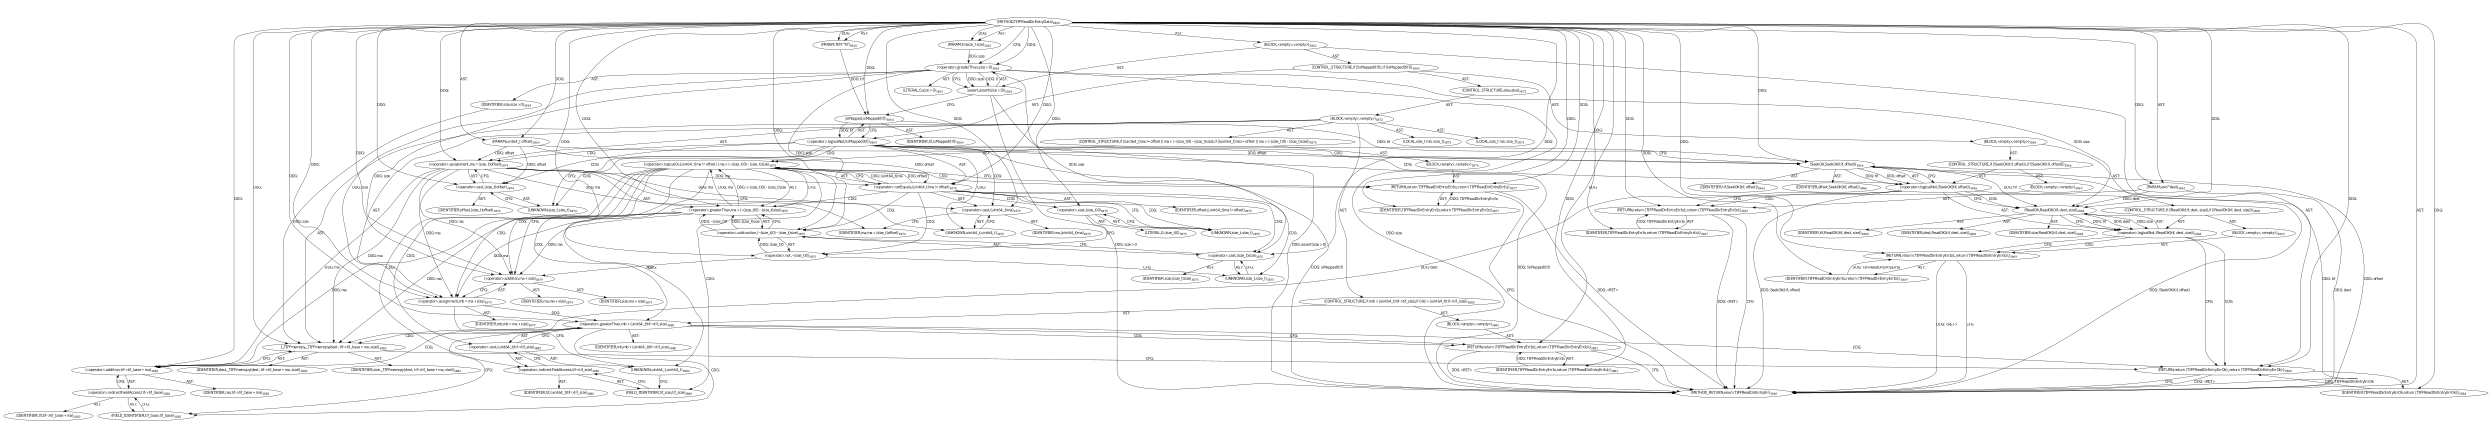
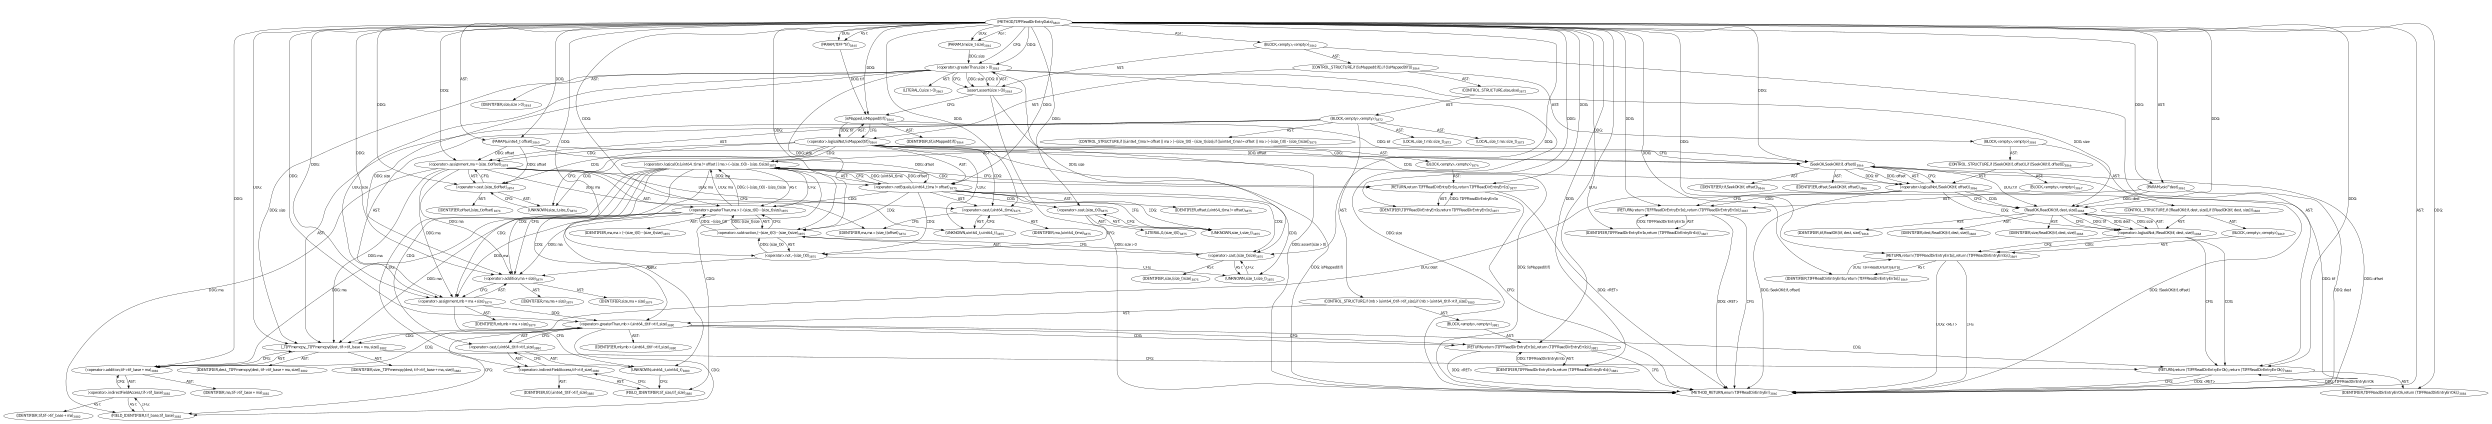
  digraph {
    fontname="IBM Plex Sans"
    node [fontname="IBM Plex Sans"]
    edge [fontname="IBM Plex Sans"]
    n1 [label=<(METHOD,TIFFReadDirEntryData)<SUB>3860</SUB>>]
    n2 [label=<(PARAM,TIFF *tif)<SUB>3860</SUB>>]
    n3 [label=<(PARAM,uint64_t offset)<SUB>3860</SUB>>]
    n4 [label=<(PARAM,tmsize_t size)<SUB>3861</SUB>>]
    n5 [label=<(PARAM,void *dest)<SUB>3861</SUB>>]
    n6 [label=<(BLOCK,&lt;empty&gt;,&lt;empty&gt;)<SUB>3862</SUB>>]
    n7 [label=<(&lt;operator&gt;.greaterThan,size &gt; 0)<SUB>3863</SUB>>]
    n8 [label=<(isMapped,isMapped(tif))<SUB>3864</SUB>>]
    n9 [label=<(SeekOK,SeekOK(tif, offset))<SUB>3866</SUB>>]
    n10 [label=<(RETURN,return (TIFFReadDirEntryErrIo);,return (TIFFReadDirEntryErrIo);)<SUB>3867</SUB>>]
    n11 [label=<(IDENTIFIER,TIFFReadDirEntryErrIo,return (TIFFReadDirEntryErrIo);)<SUB>3867</SUB>>]
    n12 [label=<(ReadOK,ReadOK(tif, dest, size))<SUB>3868</SUB>>]
    n13 [label=<(RETURN,return (TIFFReadDirEntryErrIo);,return (TIFFReadDirEntryErrIo);)<SUB>3869</SUB>>]
    n14 [label=<(IDENTIFIER,TIFFReadDirEntryErrIo,return (TIFFReadDirEntryErrIo);)<SUB>3869</SUB>>]
    n15 [label=<(&lt;operator&gt;.assignment,ma = (size_t)offset)<SUB>3874</SUB>>]
    n16 [label=<(&lt;operator&gt;.cast,(size_t)offset)<SUB>3874</SUB>>]
    n17 [label=<(&lt;operator&gt;.notEquals,(uint64_t)ma != offset)<SUB>3875</SUB>>]
    n18 [label=<(&lt;operator&gt;.cast,(uint64_t)ma)<SUB>3475</SUB>>]
    n19 [label=<(&lt;operator&gt;.greaterThan,ma &gt; (~(size_t)0) - (size_t)size)<SUB>3875</SUB>>]
    n20 [label=<(&lt;operator&gt;.subtraction,(~(size_t)0) - (size_t)size)<SUB>3875</SUB>>]
    n21 [label=<(&lt;operator&gt;.not,~(size_t)0)<SUB>3875</SUB>>]
    n22 [label=<(&lt;operator&gt;.cast,(size_t)0)<SUB>3875</SUB>>]
    n23 [label=<(&lt;operator&gt;.cast,(size_t)size)<SUB>3875</SUB>>]
    n24 [label=<(RETURN,return TIFFReadDirEntryErrIo;,return TIFFReadDirEntryErrIo;)<SUB>3877</SUB>>]
    n25 [label=<(IDENTIFIER,TIFFReadDirEntryErrIo,return TIFFReadDirEntryErrIo;)<SUB>3877</SUB>>]
    n26 [label=<(&lt;operator&gt;.assignment,mb = ma + size)<SUB>3879</SUB>>]
    n27 [label=<(&lt;operator&gt;.addition,ma + size)<SUB>3879</SUB>>]
    n28 [label=<(&lt;operator&gt;.greaterThan,mb &gt; (uint64_t)tif-&gt;tif_size)<SUB>3880</SUB>>]
    n29 [label=<(RETURN,return (TIFFReadDirEntryErrIo);,return (TIFFReadDirEntryErrIo);)<SUB>3881</SUB>>]
    n30 [label=<(IDENTIFIER,TIFFReadDirEntryErrIo,return (TIFFReadDirEntryErrIo);)<SUB>3881</SUB>>]
    n31 [label=<(_TIFFmemcpy,_TIFFmemcpy(dest, tif-&gt;tif_base + ma, size))<SUB>3882</SUB>>]
    n32 [label=<(&lt;operator&gt;.addition,tif-&gt;tif_base + ma)<SUB>3882</SUB>>]
    n33 [label=<(RETURN,return (TIFFReadDirEntryErrOk);,return (TIFFReadDirEntryErrOk);)<SUB>3884</SUB>>]
    n34 [label=<(IDENTIFIER,TIFFReadDirEntryErrOk,return (TIFFReadDirEntryErrOk);)<SUB>3884</SUB>>]
    n35 [label=<(METHOD_RETURN,enum TIFFReadDirEntryErr)<SUB>3860</SUB>>]
    n36 [label=<(assert,assert(size &gt; 0))<SUB>3863</SUB>>]
    n37 [label=<(CONTROL_STRUCTURE,if (!isMapped(tif)),if (!isMapped(tif)))<SUB>3864</SUB>>]
    n38 [label=<(IDENTIFIER,size,size &gt; 0)<SUB>3863</SUB>>]
    n39 [label=<(LITERAL,0,size &gt; 0)<SUB>3863</SUB>>]
    n40 [label=<(&lt;operator&gt;.logicalNot,!isMapped(tif))<SUB>3864</SUB>>]
    n41 [label=<(IDENTIFIER,tif,isMapped(tif))<SUB>3864</SUB>>]
    n42 [label=<(&lt;operator&gt;.logicalNot,!SeekOK(tif, offset))<SUB>3866</SUB>>]
    n43 [label=<(IDENTIFIER,tif,SeekOK(tif, offset))<SUB>3866</SUB>>]
    n44 [label=<(IDENTIFIER,offset,SeekOK(tif, offset))<SUB>3866</SUB>>]
    n45 [label=<(&lt;operator&gt;.logicalNot,!ReadOK(tif, dest, size))<SUB>3868</SUB>>]
    n46 [label=<(IDENTIFIER,tif,ReadOK(tif, dest, size))<SUB>3868</SUB>>]
    n47 [label=<(IDENTIFIER,dest,ReadOK(tif, dest, size))<SUB>3868</SUB>>]
    n48 [label=<(IDENTIFIER,size,ReadOK(tif, dest, size))<SUB>3868</SUB>>]
    n49 [label=<(UNKNOWN,uint64_t,uint64_t)<SUB>3875</SUB>>]
    n50 [label=<(IDENTIFIER,ma,ma = (size_t)offset)<SUB>3874</SUB>>]
    n51 [label=<(UNKNOWN,size_t,size_t)<SUB>3874</SUB>>]
    n52 [label=<(IDENTIFIER,offset,(size_t)offset)<SUB>3874</SUB>>]
    n53 [label=<(&lt;operator&gt;.logicalOr,(uint64_t)ma != offset || ma &gt; (~(size_t)0) - (size_t)size)<SUB>3875</SUB>>]
    n54 [label=<(IDENTIFIER,offset,(uint64_t)ma != offset)<SUB>3875</SUB>>]
    n55 [label=<(UNKNOWN,size_t,size_t)<SUB>3875</SUB>>]
    n56 [label=<(UNKNOWN,size_t,size_t)<SUB>3875</SUB>>]
    n57 [label=<(IDENTIFIER,ma,(uint64_t)ma)<SUB>3875</SUB>>]
+   n58 [label=<(IDENTIFIER,ma,ma &gt; (~(size_t)0) - (size_t)size)<SUB>3875</SUB>>]
    n59 [label=<(LITERAL,0,(size_t)0)<SUB>3875</SUB>>]
    n60 [label=<(IDENTIFIER,size,(size_t)size)<SUB>3875</SUB>>]
    n61 [label=<(UNKNOWN,uint64_t,uint64_t)<SUB>3880</SUB>>]
    n62 [label=<(IDENTIFIER,mb,mb = ma + size)<SUB>3879</SUB>>]
    n63 [label=<(IDENTIFIER,ma,ma + size)<SUB>3879</SUB>>]
    n64 [label=<(IDENTIFIER,size,ma + size)<SUB>3879</SUB>>]
    n65 [label=<(&lt;operator&gt;.cast,(uint64_t)tif-&gt;tif_size)<SUB>3880</SUB>>]
    n66 [label=<(IDENTIFIER,mb,mb &gt; (uint64_t)tif-&gt;tif_size)<SUB>3880</SUB>>]
    n67 [label=<(FIELD_IDENTIFIER,tif_base,tif_base)<SUB>3882</SUB>>]
    n68 [label=<(IDENTIFIER,dest,_TIFFmemcpy(dest, tif-&gt;tif_base + ma, size))<SUB>3882</SUB>>]
    n69 [label=<(IDENTIFIER,size,_TIFFmemcpy(dest, tif-&gt;tif_base + ma, size))<SUB>3882</SUB>>]
    n70 [label=<(&lt;operator&gt;.indirectFieldAccess,tif-&gt;tif_base)<SUB>3882</SUB>>]
    n71 [label=<(IDENTIFIER,ma,tif-&gt;tif_base + ma)<SUB>3882</SUB>>]
    n72 [label=<(BLOCK,&lt;empty&gt;,&lt;empty&gt;)<SUB>3865</SUB>>]
    n73 [label=<(CONTROL_STRUCTURE,else,else)<SUB>3872</SUB>>]
    n74 [label=<(CONTROL_STRUCTURE,if (!SeekOK(tif, offset)),if (!SeekOK(tif, offset)))<SUB>3866</SUB>>]
    n75 [label=<(CONTROL_STRUCTURE,if (!ReadOK(tif, dest, size)),if (!ReadOK(tif, dest, size)))<SUB>3868</SUB>>]
    n76 [label=<(BLOCK,&lt;empty&gt;,&lt;empty&gt;)<SUB>3872</SUB>>]
    n77 [label=<(&lt;operator&gt;.indirectFieldAccess,tif-&gt;tif_size)<SUB>3880</SUB>>]
    n78 [label=<(FIELD_IDENTIFIER,tif_size,tif_size)<SUB>3880</SUB>>]
    n79 [label=<(BLOCK,&lt;empty&gt;,&lt;empty&gt;)<SUB>3867</SUB>>]
    n80 [label=<(BLOCK,&lt;empty&gt;,&lt;empty&gt;)<SUB>3869</SUB>>]
    n81 [label=<(LOCAL,size_t ma: size_t)<SUB>3873</SUB>>]
    n82 [label=<(LOCAL,size_t mb: size_t)<SUB>3873</SUB>>]
    n83 [label=<(CONTROL_STRUCTURE,if ((uint64_t)ma != offset || ma &gt; (~(size_t)0) - (size_t)size),if ((uint64_t)ma != offset || ma &gt; (~(size_t)0) - (size_t)size))<SUB>3875</SUB>>]
    n84 [label=<(CONTROL_STRUCTURE,if (mb &gt; (uint64_t)tif-&gt;tif_size),if (mb &gt; (uint64_t)tif-&gt;tif_size))<SUB>3880</SUB>>]
    n85 [label=<(BLOCK,&lt;empty&gt;,&lt;empty&gt;)<SUB>3876</SUB>>]
    n86 [label=<(BLOCK,&lt;empty&gt;,&lt;empty&gt;)<SUB>3881</SUB>>]
    n87 [label=<(IDENTIFIER,tif,(uint64_t)tif-&gt;tif_size)<SUB>3880</SUB>>]
    n88 [label=<(IDENTIFIER,tif,tif-&gt;tif_base + ma)<SUB>3882</SUB>>]
    n1 -> n2 [label="AST: "]
    n1 -> n2 [label="DDG: "]
    n1 -> n3 [label="AST: "]
    n1 -> n3 [label="DDG: "]
    n1 -> n4 [label="AST: "]
    n1 -> n4 [label="DDG: "]
    n1 -> n5 [label="AST: "]
    n1 -> n5 [label="DDG: "]
    n1 -> n6 [label="AST: "]
    n1 -> n7 [label="CFG: "]
    n1 -> n7 [label="DDG: "]
    n1 -> n8 [label="DDG: "]
    n1 -> n9 [label="DDG: "]
    n1 -> n10 [label="DDG: "]
    n1 -> n11 [label="DDG: "]
    n1 -> n12 [label="DDG: "]
    n1 -> n13 [label="DDG: "]
    n1 -> n14 [label="DDG: "]
    n1 -> n15 [label="DDG: "]
    n1 -> n16 [label="DDG: "]
    n1 -> n17 [label="DDG: "]
    n1 -> n18 [label="DDG: "]
    n1 -> n19 [label="DDG: "]
    n1 -> n20 [label="DDG: "]
    n1 -> n21 [label="DDG: "]
    n1 -> n22 [label="DDG: "]
    n1 -> n23 [label="DDG: "]
    n1 -> n24 [label="DDG: "]
    n1 -> n25 [label="DDG: "]
    n1 -> n26 [label="DDG: "]
    n1 -> n27 [label="DDG: "]
    n1 -> n28 [label="DDG: "]
    n1 -> n29 [label="DDG: "]
    n1 -> n30 [label="DDG: "]
    n1 -> n31 [label="DDG: "]
    n1 -> n32 [label="DDG: "]
    n1 -> n33 [label="DDG: "]
    n1 -> n34 [label="DDG: "]
    n1 -> n35 [label="AST: "]
    n2 -> n8 [label="DDG: tif"]
    n3 -> n9 [label="DDG: offset"]
    n3 -> n15 [label="DDG: offset"]
    n3 -> n16 [label="DDG: offset"]
    n3 -> n17 [label="DDG: offset"]
    n4 -> n7 [label="DDG: size"]
    n5 -> n12 [label="DDG: dest"]
    n5 -> n31 [label="DDG: dest"]
    n5 -> n35 [label="DDG: dest"]
    n6 -> n33 [label="AST: "]
    n6 -> n36 [label="AST: "]
    n6 -> n37 [label="AST: "]
    n7 -> n12 [label="DDG: size"]
    n7 -> n20 [label="DDG: size"]
    n7 -> n23 [label="DDG: size"]
    n7 -> n26 [label="DDG: size"]
    n7 -> n27 [label="DDG: size"]
-   n38 -> n31 [label="DDG: size"]
+   n7 -> n31 [label="DDG: size"]
    n7 -> n35 [label="DDG: size"]
    n7 -> n36 [label="CFG: "]
    n7 -> n36 [label="DDG: size"]
    n7 -> n36 [label="DDG: 0"]
    n7 -> n38 [label="AST: "]
    n7 -> n39 [label="AST: "]
    n8 -> n9 [label="DDG: tif"]
    n8 -> n40 [label="CFG: "]
    n8 -> n40 [label="DDG: tif"]
    n8 -> n41 [label="AST: "]
    n9 -> n12 [label="DDG: tif"]
    n9 -> n35 [label="DDG: tif"]
    n9 -> n35 [label="DDG: offset"]
    n9 -> n42 [label="CFG: "]
    n9 -> n42 [label="DDG: tif"]
    n9 -> n42 [label="DDG: offset"]
    n9 -> n43 [label="AST: "]
    n9 -> n44 [label="AST: "]
    n10 -> n11 [label="AST: "]
    n10 -> n35 [label="CFG: "]
    n10 -> n35 [label="DDG: &lt;RET&gt;"]
    n11 -> n10 [label="DDG: TIFFReadDirEntryErrIo"]
    n12 -> n45 [label="CFG: "]
    n12 -> n45 [label="DDG: tif"]
    n12 -> n45 [label="DDG: dest"]
    n12 -> n45 [label="DDG: size"]
    n12 -> n46 [label="AST: "]
    n12 -> n47 [label="AST: "]
    n12 -> n48 [label="AST: "]
    n13 -> n14 [label="AST: "]
    n13 -> n35 [label="CFG: "]
    n13 -> n35 [label="DDG: &lt;RET&gt;"]
    n14 -> n13 [label="DDG: TIFFReadDirEntryErrIo"]
    n15 -> n16 [label="AST: "]
    n15 -> n17 [label="DDG: ma"]
    n15 -> n18 [label="DDG: ma"]
    n15 -> n19 [label="DDG: ma"]
    n15 -> n26 [label="DDG: ma"]
    n15 -> n27 [label="DDG: ma"]
    n15 -> n31 [label="DDG: ma"]
-   n15 -> n32 [label="DDG: ma"]
+   n15 -> n67 [label="DDG: ma"]
    n15 -> n49 [label="CFG: "]
    n15 -> n50 [label="AST: "]
    n16 -> n15 [label="CFG: "]
    n16 -> n51 [label="AST: "]
    n16 -> n52 [label="AST: "]
    n17 -> n18 [label="AST: "]
    n17 -> n19 [label="CDG: "]
    n17 -> n20 [label="CDG: "]
    n17 -> n21 [label="CDG: "]
    n17 -> n22 [label="CDG: "]
    n17 -> n23 [label="CDG: "]
    n17 -> n53 [label="CFG: "]
    n17 -> n53 [label="DDG: (uint64_t)ma"]
    n17 -> n53 [label="DDG: offset"]
    n17 -> n54 [label="AST: "]
    n17 -> n55 [label="CFG: "]
    n17 -> n55 [label="CDG: "]
    n17 -> n56 [label="CDG: "]
    n18 -> n49 [label="AST: "]
    n18 -> n50 [label="CFG: "]
    n18 -> n57 [label="AST: "]
    n19 -> n20 [label="AST: "]
    n19 -> n26 [label="DDG: ma"]
    n19 -> n27 [label="DDG: ma"]
    n19 -> n31 [label="DDG: ma"]
    n19 -> n32 [label="DDG: ma"]
    n19 -> n53 [label="CFG: "]
    n19 -> n53 [label="DDG: ma"]
    n19 -> n53 [label="DDG: (~(size_t)0) - (size_t)size"]
+   n19 -> n58 [label="AST: "]
    n20 -> n19 [label="CFG: "]
    n20 -> n19 [label="DDG: ~(size_t)0"]
    n20 -> n19 [label="DDG: (size_t)size"]
    n20 -> n21 [label="AST: "]
    n20 -> n23 [label="AST: "]
    n21 -> n20 [label="DDG: (size_t)0"]
    n21 -> n27 [label="AST: "]
    n21 -> n56 [label="CFG: "]
    n22 -> n21 [label="CFG: "]
    n22 -> n55 [label="AST: "]
    n22 -> n59 [label="AST: "]
    n23 -> n20 [label="CFG: "]
    n23 -> n56 [label="AST: "]
    n23 -> n60 [label="AST: "]
    n24 -> n25 [label="AST: "]
    n24 -> n35 [label="CFG: "]
    n24 -> n35 [label="DDG: &lt;RET&gt;"]
    n25 -> n24 [label="DDG: TIFFReadDirEntryErrIo"]
    n26 -> n27 [label="AST: "]
    n26 -> n28 [label="DDG: "]
    n26 -> n61 [label="CFG: "]
    n26 -> n62 [label="AST: "]
    n27 -> n26 [label="CFG: "]
    n27 -> n63 [label="AST: "]
    n27 -> n64 [label="AST: "]
    n28 -> n29 [label="CFG: "]
    n28 -> n29 [label="CDG: "]
    n28 -> n31 [label="CDG: "]
    n28 -> n32 [label="CDG: "]
    n28 -> n33 [label="CDG: "]
    n28 -> n65 [label="AST: "]
    n28 -> n66 [label="AST: "]
    n28 -> n67 [label="CFG: "]
    n28 -> n67 [label="CDG: "]
    n29 -> n30 [label="AST: "]
    n29 -> n35 [label="CFG: "]
    n29 -> n35 [label="DDG: &lt;RET&gt;"]
    n30 -> n29 [label="DDG: TIFFReadDirEntryErrIo"]
    n31 -> n32 [label="AST: "]
    n31 -> n33 [label="CFG: "]
    n31 -> n68 [label="AST: "]
    n31 -> n69 [label="AST: "]
    n32 -> n31 [label="CFG: "]
    n32 -> n70 [label="AST: "]
    n32 -> n71 [label="AST: "]
    n33 -> n34 [label="AST: "]
    n33 -> n35 [label="CFG: "]
    n33 -> n35 [label="DDG: &lt;RET&gt;"]
    n34 -> n33 [label="DDG: TIFFReadDirEntryErrOk"]
    n36 -> n7 [label="AST: "]
    n36 -> n8 [label="CFG: "]
    n36 -> n35 [label="DDG: size &gt; 0"]
    n36 -> n35 [label="DDG: assert(size &gt; 0)"]
    n37 -> n40 [label="AST: "]
    n37 -> n72 [label="AST: "]
    n37 -> n73 [label="AST: "]
    n40 -> n8 [label="AST: "]
    n40 -> n9 [label="CFG: "]
    n40 -> n9 [label="CDG: "]
    n40 -> n15 [label="CDG: "]
    n40 -> n16 [label="CDG: "]
    n40 -> n17 [label="AST: "]
    n40 -> n18 [label="CDG: "]
    n40 -> n35 [label="DDG: isMapped(tif)"]
    n40 -> n35 [label="DDG: !isMapped(tif)"]
    n40 -> n42 [label="CDG: "]
    n40 -> n49 [label="CDG: "]
    n40 -> n51 [label="CFG: "]
    n40 -> n51 [label="CDG: "]
    n40 -> n53 [label="CDG: "]
    n42 -> n9 [label="AST: "]
    n42 -> n10 [label="CFG: "]
    n42 -> n10 [label="CDG: "]
    n42 -> n12 [label="CFG: "]
    n42 -> n12 [label="CDG: "]
    n42 -> n35 [label="DDG: SeekOK(tif, offset)"]
    n42 -> n35 [label="DDG: !SeekOK(tif, offset)"]
-   n42 -> n45 [label="AST: "]
+   n42 -> n45 [label="CDG: "]
    n45 -> n12 [label="AST: "]
    n45 -> n13 [label="CFG: "]
    n45 -> n13 [label="CDG: "]
    n45 -> n33 [label="CFG: "]
    n45 -> n33 [label="CDG: "]
    n49 -> n18 [label="CFG: "]
    n51 -> n16 [label="CFG: "]
    n53 -> n17 [label="AST: "]
    n53 -> n19 [label="AST: "]
    n53 -> n24 [label="CFG: "]
    n53 -> n24 [label="CDG: "]
    n53 -> n26 [label="CDG: "]
    n53 -> n27 [label="CFG: "]
    n53 -> n27 [label="CDG: "]
    n53 -> n28 [label="CDG: "]
    n53 -> n61 [label="CDG: "]
    n53 -> n65 [label="CDG: "]
    n53 -> n77 [label="CDG: "]
    n53 -> n78 [label="CDG: "]
    n55 -> n22 [label="CFG: "]
    n56 -> n23 [label="CFG: "]
    n61 -> n78 [label="CFG: "]
    n65 -> n28 [label="CFG: "]
    n65 -> n61 [label="AST: "]
    n65 -> n77 [label="AST: "]
    n67 -> n70 [label="CFG: "]
    n70 -> n32 [label="CFG: "]
    n70 -> n67 [label="AST: "]
    n70 -> n88 [label="AST: "]
    n72 -> n74 [label="AST: "]
    n72 -> n75 [label="AST: "]
    n73 -> n76 [label="AST: "]
    n74 -> n42 [label="AST: "]
    n74 -> n79 [label="AST: "]
    n75 -> n45 [label="AST: "]
    n75 -> n80 [label="AST: "]
    n76 -> n15 [label="AST: "]
    n76 -> n26 [label="AST: "]
    n76 -> n31 [label="AST: "]
    n76 -> n81 [label="AST: "]
    n76 -> n82 [label="AST: "]
    n76 -> n83 [label="AST: "]
    n76 -> n84 [label="AST: "]
    n77 -> n65 [label="CFG: "]
    n77 -> n78 [label="AST: "]
    n77 -> n87 [label="AST: "]
    n78 -> n77 [label="CFG: "]
    n79 -> n10 [label="AST: "]
    n80 -> n13 [label="AST: "]
    n83 -> n53 [label="AST: "]
    n83 -> n85 [label="AST: "]
    n84 -> n28 [label="AST: "]
    n84 -> n86 [label="AST: "]
    n85 -> n24 [label="AST: "]
    n86 -> n29 [label="AST: "]
  }
